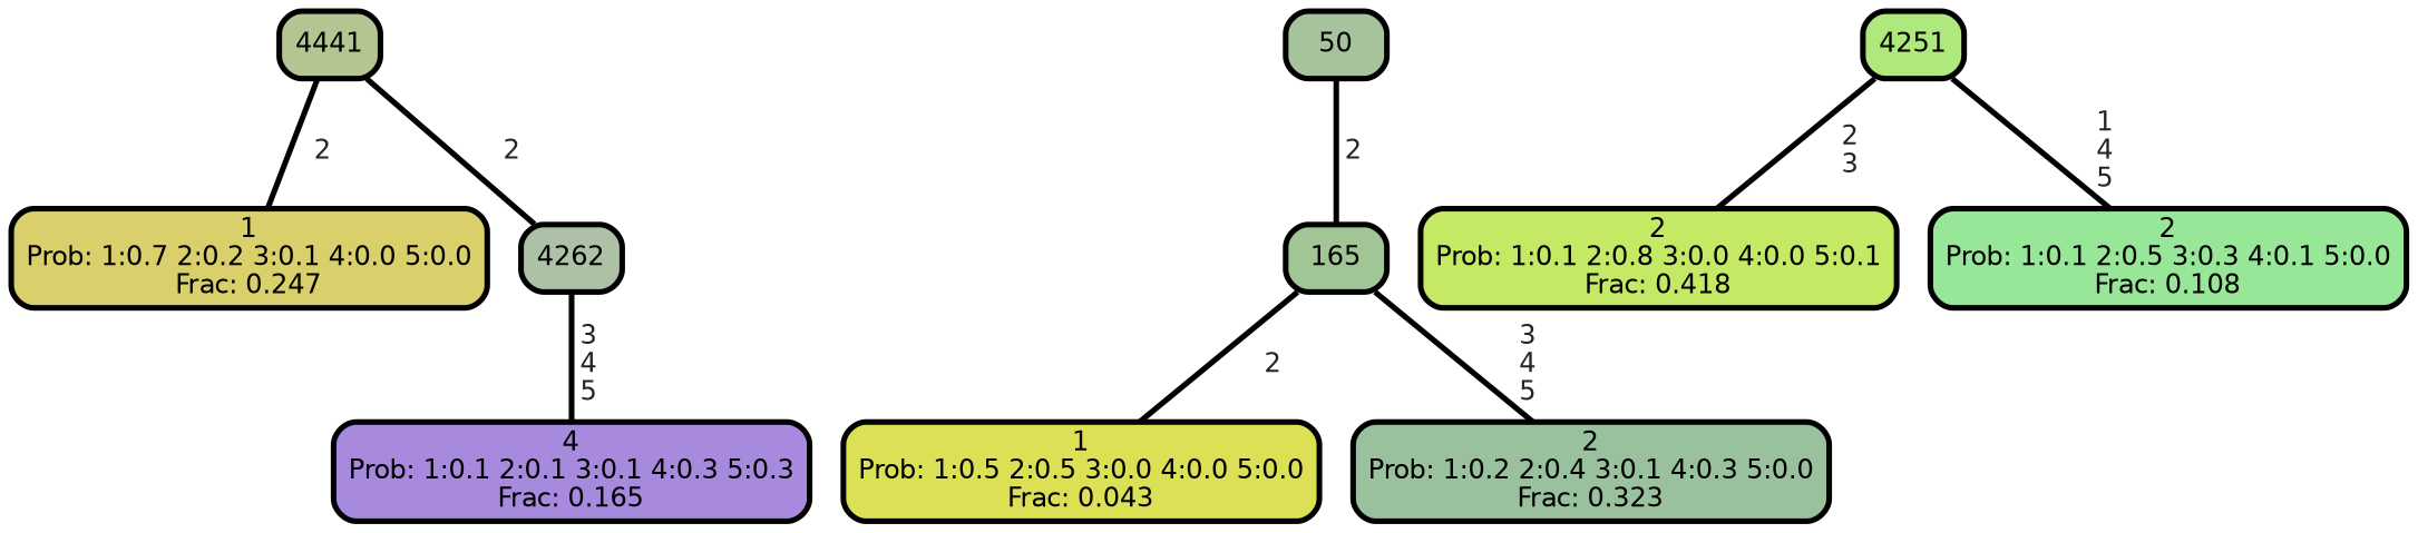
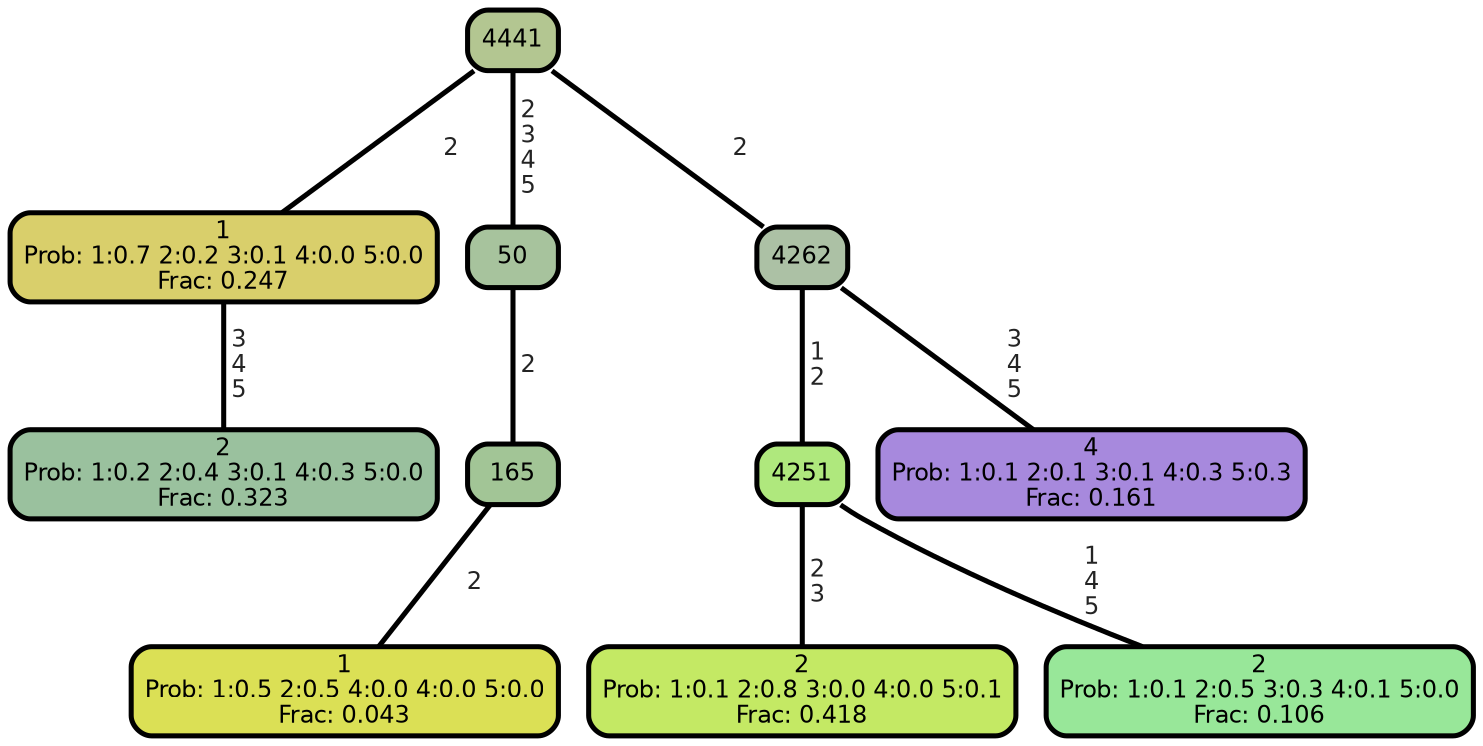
  graph {
    ranksep="0 equally"
    splines=straight
    node [color=black fontcolor=black fontname=helvetica penwidth=3 shape=box style="filled, rounded"]
    edge [color=black fontcolor=grey14 fontname=helvetica fontweight=bold penwidth=3]
    n1 [fillcolor="#d9cf6b" label="1\nProb: 1:0.7 2:0.2 3:0.1 4:0.0 5:0.0\nFrac: 0.247"]
    n2 [fillcolor="#b3c691" label=4441]
    n3 [fillcolor="#a7c39d" label=50]
    n4 [fillcolor="#acc1a5" label=4262]
    n5 [fillcolor="#a2c596" label=165]
-   n6 [fillcolor="#dbe055" label="1\nProb: 1:0.5 2:0.5 3:0.0 4:0.0 5:0.0\nFrac: 0.043"]
+   n6 [fillcolor="#dbe055" label="1\nProb: 1:0.5 2:0.5 4:0.0 4:0.0 5:0.0\nFrac: 0.043"]
    n7 [fillcolor="#9ac19e" label="2\nProb: 1:0.2 2:0.4 3:0.1 4:0.3 5:0.0\nFrac: 0.323"]
    n8 [fillcolor="#afe87d" label=4251]
-   n9 [fillcolor="#a789dd" label="4\nProb: 1:0.1 2:0.1 3:0.1 4:0.3 5:0.3\nFrac: 0.165"]
+   n9 [fillcolor="#a789dd" label="4\nProb: 1:0.1 2:0.1 3:0.1 4:0.3 5:0.3\nFrac: 0.161"]
    n10 [fillcolor="#c4e964" label="2\nProb: 1:0.1 2:0.8 3:0.0 4:0.0 5:0.1\nFrac: 0.418"]
-   n11 [fillcolor="#98e799" label="2\nProb: 1:0.1 2:0.5 3:0.3 4:0.1 5:0.0\nFrac: 0.108"]
+   n11 [fillcolor="#98e799" label="2\nProb: 1:0.1 2:0.5 3:0.3 4:0.1 5:0.0\nFrac: 0.106"]
    subgraph sub_1 {
      rank=same
    }
    n2 -- n1 [label=" 2"]
+   n2 -- n3 [label=" 2\n 3\n 4\n 5"]
    n2 -- n4 [label=" 2"]
    n3 -- n5 [label=" 2"]
+   n4 -- n8 [label=" 1\n 2"]
    n4 -- n9 [label=" 3\n 4\n 5"]
    n5 -- n6 [label=" 2"]
-   n5 -- n7 [label=" 3\n 4\n 5"]
+   n1 -- n7 [label=" 3\n 4\n 5"]
    n8 -- n10 [label=" 2\n 3"]
    n8 -- n11 [label=" 1\n 4\n 5"]
  }
